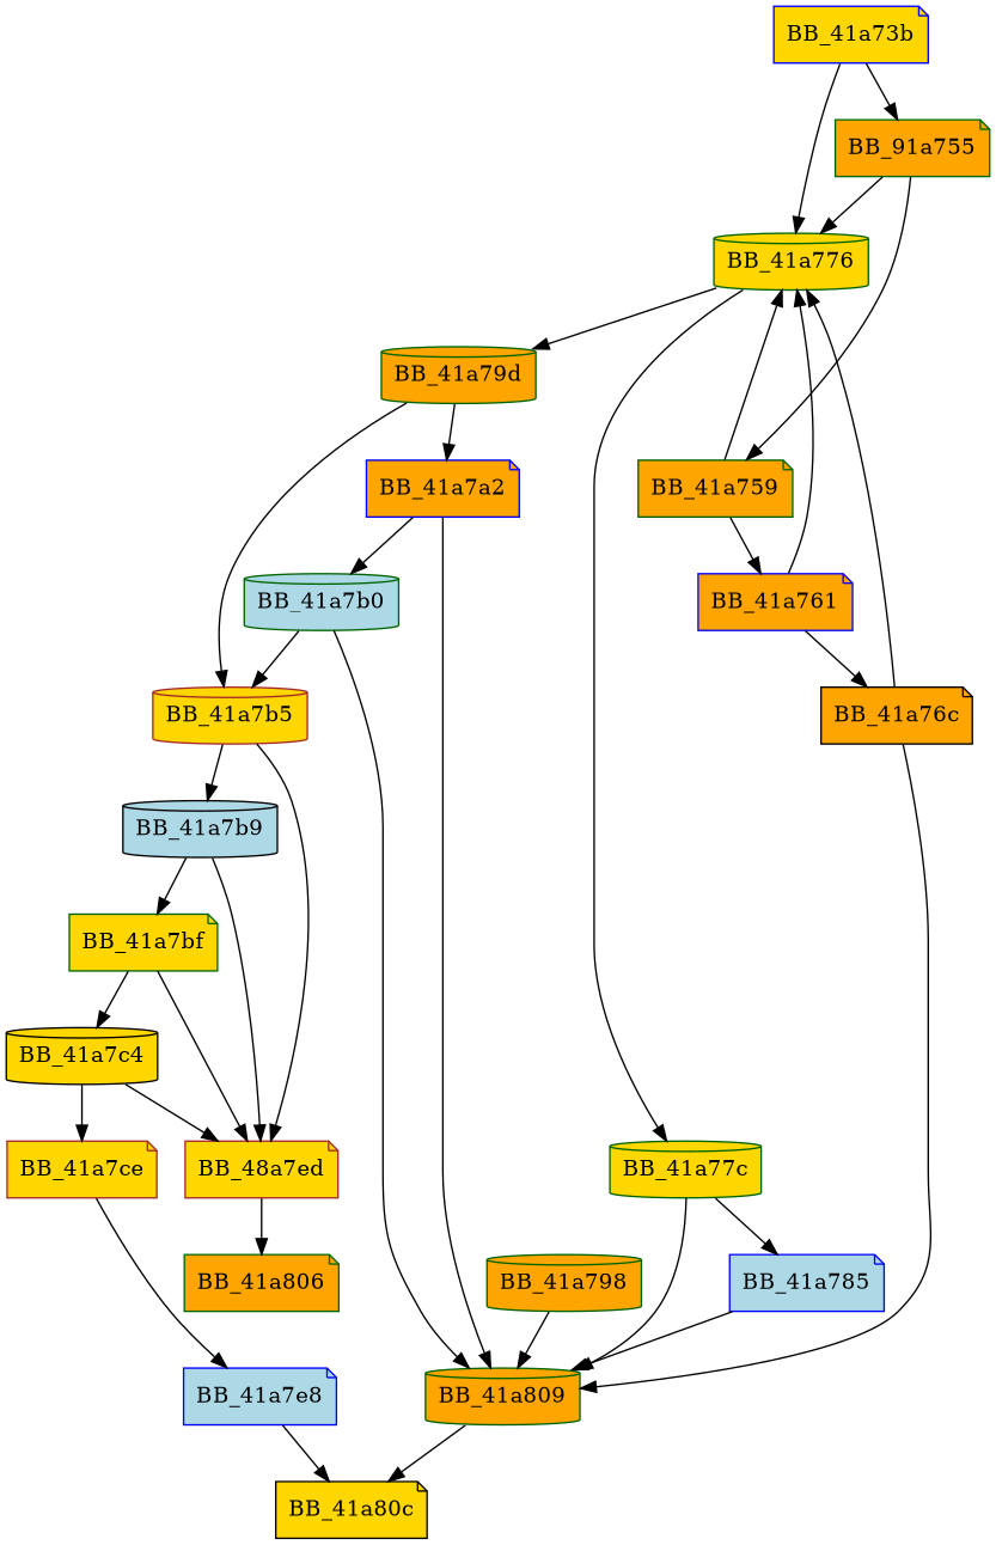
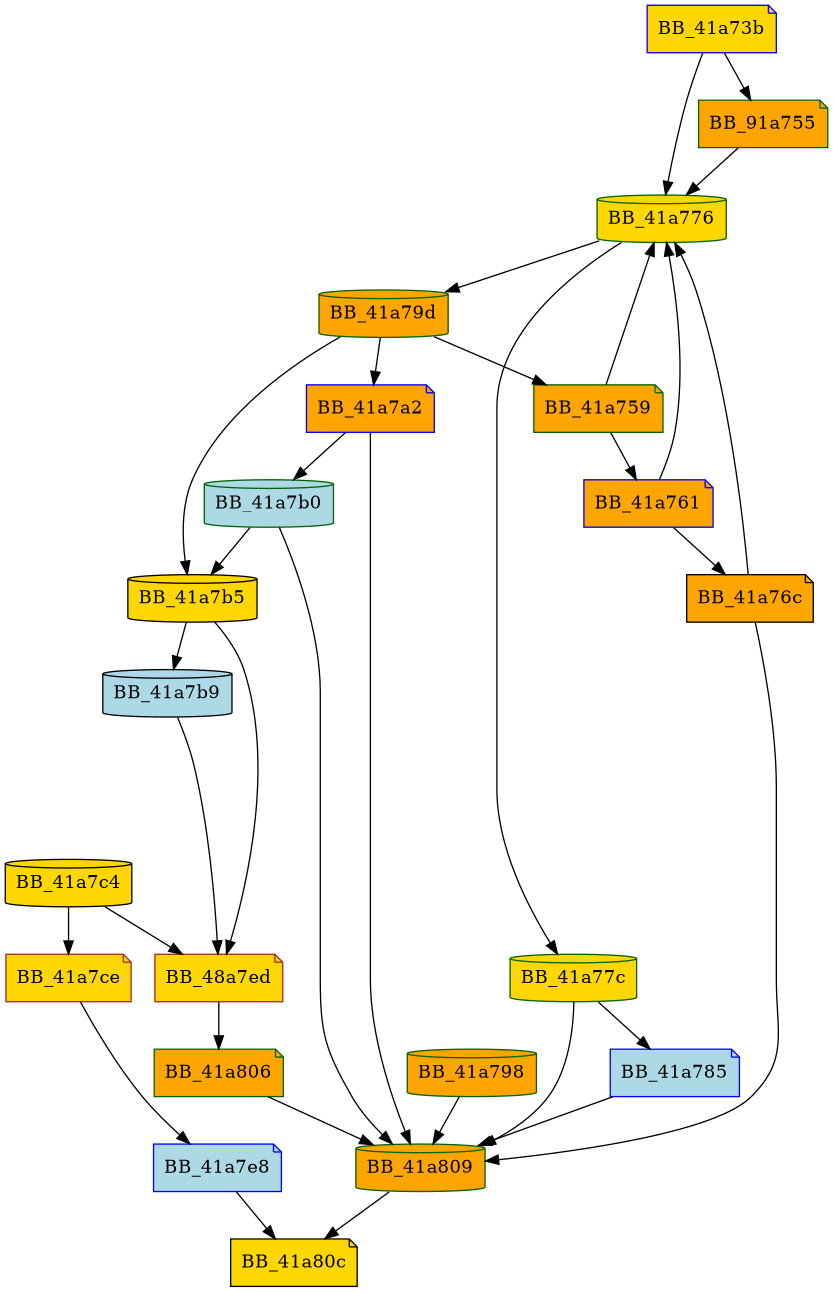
  digraph {
    node [color=darkgreen fillcolor=gold shape=note style=filled]
    BB_41a73b [color=blue]
    n2 [fillcolor=orange label=BB_91a755]
    BB_41a776 [shape=cylinder]
    BB_41a759 [fillcolor=orange]
    BB_41a77c [shape=cylinder]
    BB_41a79d [fillcolor=orange shape=cylinder]
    BB_41a761 [color=blue fillcolor=orange]
    BB_41a809 [fillcolor=orange shape=cylinder]
    BB_41a785 [color=blue fillcolor=lightblue]
    BB_41a7a2 [color=blue fillcolor=orange]
-   BB_41a7b5 [color=brown shape=cylinder]
+   BB_41a7b5 [color=black shape=cylinder]
    BB_41a76c [color=black fillcolor=orange]
    BB_41a80c [color=black]
    BB_41a7b0 [fillcolor=lightblue shape=cylinder]
    BB_41a7b9 [color=black fillcolor=lightblue shape=cylinder]
    n16 [color=brown label=BB_48a7ed]
    BB_41a798 [fillcolor=orange shape=cylinder]
-   BB_41a7bf
    BB_41a806 [fillcolor=orange]
    BB_41a7c4 [color=black shape=cylinder]
    BB_41a7ce [color=brown]
    BB_41a7e8 [color=blue fillcolor=lightblue]
    BB_41a73b -> n2
    BB_41a73b -> BB_41a776
    n2 -> BB_41a776
-   n2 -> BB_41a759
+   BB_41a79d -> BB_41a759
    BB_41a776 -> BB_41a77c
    BB_41a776 -> BB_41a79d
    BB_41a759 -> BB_41a776
    BB_41a759 -> BB_41a761
    BB_41a77c -> BB_41a809
    BB_41a77c -> BB_41a785
    BB_41a79d -> BB_41a7a2
    BB_41a79d -> BB_41a7b5
    BB_41a761 -> BB_41a776
    BB_41a761 -> BB_41a76c
    BB_41a809 -> BB_41a80c
    BB_41a785 -> BB_41a809
    BB_41a7a2 -> BB_41a809
    BB_41a7a2 -> BB_41a7b0
    BB_41a7b5 -> BB_41a7b9
    BB_41a7b5 -> n16
    BB_41a76c -> BB_41a776
    BB_41a76c -> BB_41a809
    BB_41a7b0 -> BB_41a809
    BB_41a7b0 -> BB_41a7b5
    BB_41a7b9 -> n16
-   BB_41a7b9 -> BB_41a7bf
    n16 -> BB_41a806
    BB_41a798 -> BB_41a809
-   BB_41a7bf -> n16
-   BB_41a7bf -> BB_41a7c4
+   BB_41a806 -> BB_41a809
    BB_41a7c4 -> n16
    BB_41a7c4 -> BB_41a7ce
    BB_41a7ce -> BB_41a7e8
    BB_41a7e8 -> BB_41a80c
  }
